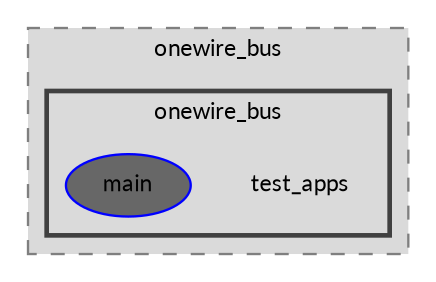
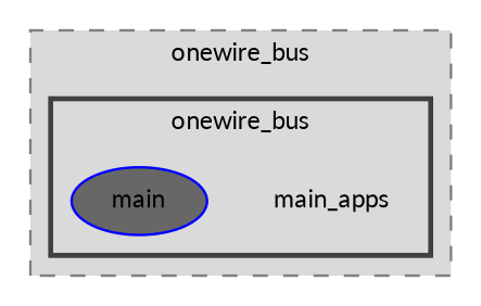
  digraph {
    compound=true
    fontname=Lato
    node [fontname=Lato fontsize=10]
-   n1 [height=0.2 label=test_apps shape=plaintext width=0.4 color=black]
+   n1 [height=0.2 label=main_apps shape=plaintext width=0.4 color=black]
    n2 [color=blue fillcolor="#676767" height=0.2 label=main shape=ellipse style=filled width=0.4]
    subgraph cluster_1 {
      bgcolor="#dadada"
      fontsize=10
      label=onewire_bus
      pencolor=grey50
      style="filled,dashed"
      subgraph cluster_2 {
        bgcolor="#dadada"
        fontsize=10
        pencolor=grey25
        style="filled,bold"
        n1
        n2
      }
    }
  }
